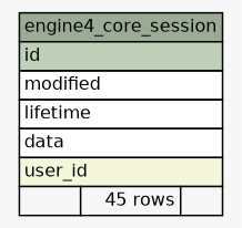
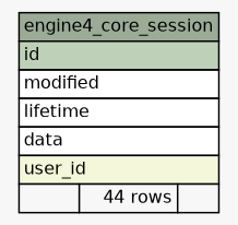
  digraph {
    bgcolor="#f7f7f7"
    fontname=Helvetica
    fontsize=11
    nodesep=0.18
    rankdir=RL
    ranksep=0.46
-   n1 [fontname=Helvetica fontsize=11 label=<     <TABLE BORDER="0" CELLBORDER="1" CELLSPACING="0" BGCOLOR="#ffffff">       <TR><TD COLSPAN="3" BGCOLOR="#9bab96" ALIGN="CENTER">engine4_core_session</TD></TR>       <TR><TD PORT="id" COLSPAN="3" BGCOLOR="#bed1b8" ALIGN="LEFT">id</TD></TR>       <TR><TD PORT="modified" COLSPAN="3" ALIGN="LEFT">modified</TD></TR>       <TR><TD PORT="lifetime" COLSPAN="3" ALIGN="LEFT">lifetime</TD></TR>       <TR><TD PORT="data" COLSPAN="3" ALIGN="LEFT">data</TD></TR>       <TR><TD PORT="user_id" COLSPAN="3" BGCOLOR="#f4f7da" ALIGN="LEFT">user_id</TD></TR>       <TR><TD ALIGN="LEFT" BGCOLOR="#f7f7f7">  </TD><TD ALIGN="RIGHT" BGCOLOR="#f7f7f7">45 rows</TD><TD ALIGN="RIGHT" BGCOLOR="#f7f7f7">  </TD></TR>     </TABLE>> shape=plaintext]
+   n1 [fontname=Helvetica fontsize=11 label=<     <TABLE BORDER="0" CELLBORDER="1" CELLSPACING="0" BGCOLOR="#ffffff">       <TR><TD COLSPAN="3" BGCOLOR="#9bab96" ALIGN="CENTER">engine4_core_session</TD></TR>       <TR><TD PORT="id" COLSPAN="3" BGCOLOR="#bed1b8" ALIGN="LEFT">id</TD></TR>       <TR><TD PORT="modified" COLSPAN="3" ALIGN="LEFT">modified</TD></TR>       <TR><TD PORT="lifetime" COLSPAN="3" ALIGN="LEFT">lifetime</TD></TR>       <TR><TD PORT="data" COLSPAN="3" ALIGN="LEFT">data</TD></TR>       <TR><TD PORT="user_id" COLSPAN="3" BGCOLOR="#f4f7da" ALIGN="LEFT">user_id</TD></TR>       <TR><TD ALIGN="LEFT" BGCOLOR="#f7f7f7">  </TD><TD ALIGN="RIGHT" BGCOLOR="#f7f7f7">44 rows</TD><TD ALIGN="RIGHT" BGCOLOR="#f7f7f7">  </TD></TR>     </TABLE>> shape=plaintext]
  }
